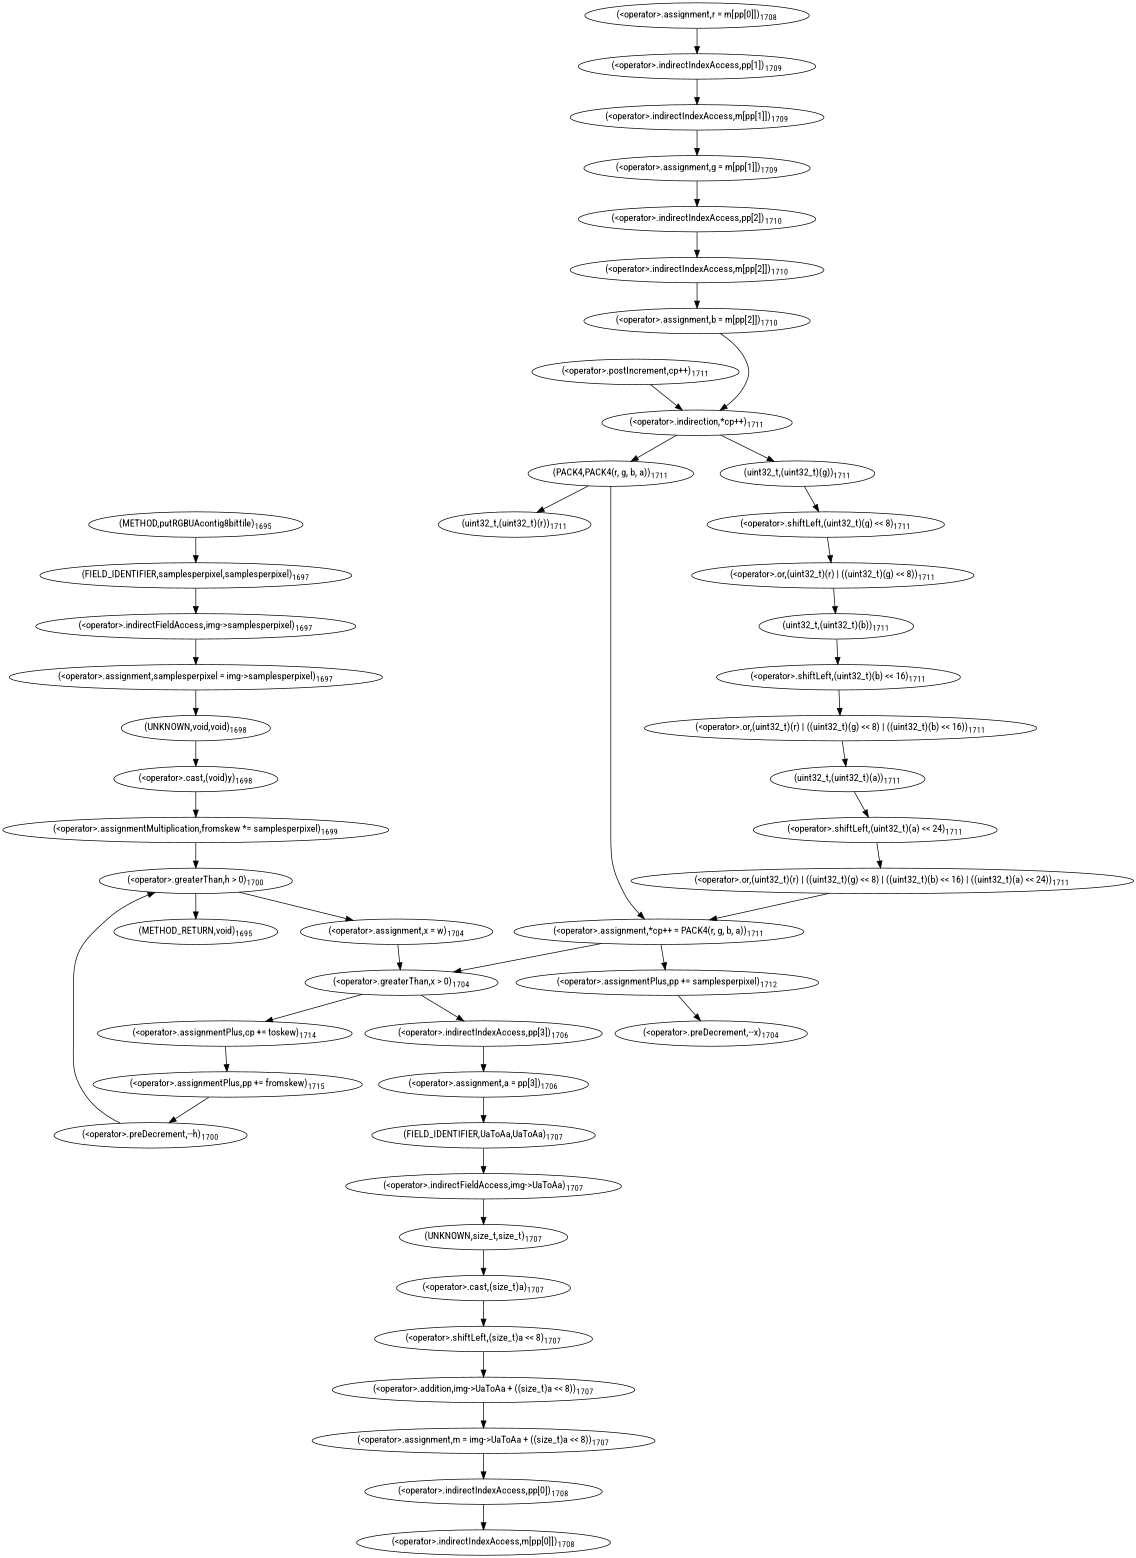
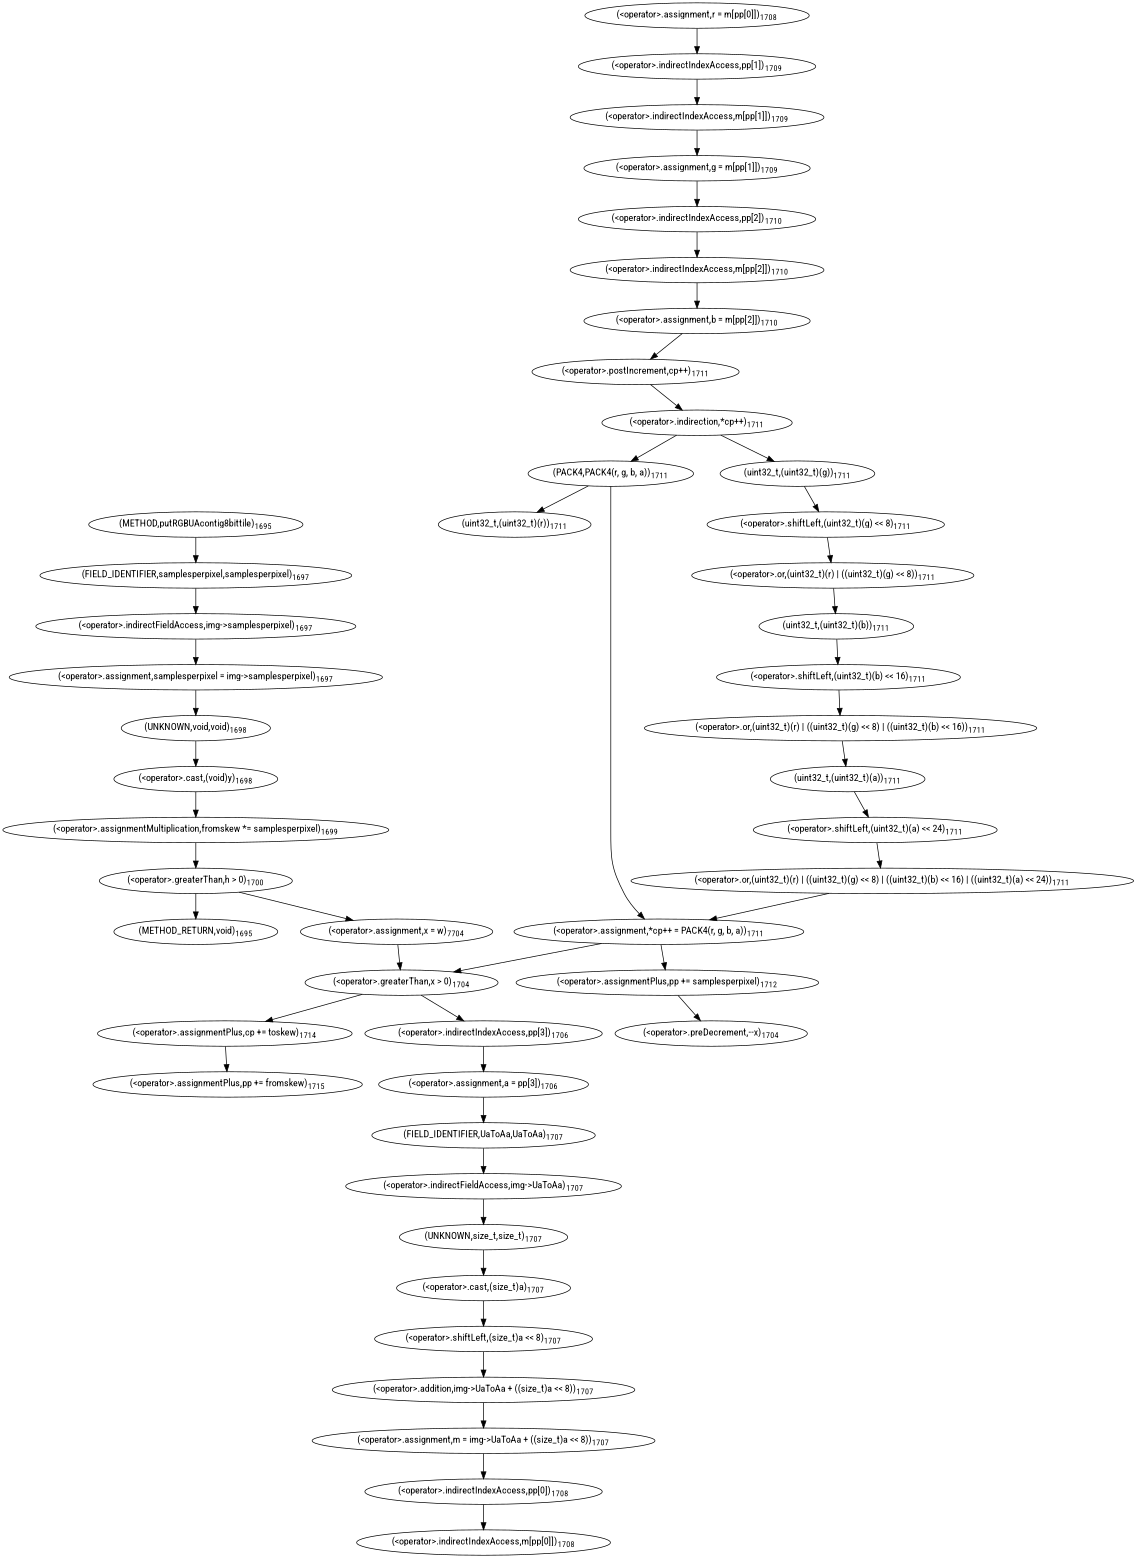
  digraph {
    fontname="Roboto Condensed"
    node [fontname="Roboto Condensed"]
    edge [fontname="Roboto Condensed"]
    n1 [label=<(&lt;operator&gt;.assignment,samplesperpixel = img-&gt;samplesperpixel)<SUB>1697</SUB>>]
    n2 [label=<(UNKNOWN,void,void)<SUB>1698</SUB>>]
    n3 [label=<(&lt;operator&gt;.cast,(void)y)<SUB>1698</SUB>>]
    n4 [label=<(&lt;operator&gt;.assignmentMultiplication,fromskew *= samplesperpixel)<SUB>1699</SUB>>]
    n5 [label=<(&lt;operator&gt;.greaterThan,h &gt; 0)<SUB>1700</SUB>>]
-   n6 [label=<(&lt;operator&gt;.assignment,x = w)<SUB>1704</SUB>>]
+   n6 [label=<(&lt;operator&gt;.assignment,x = w)<SUB>7704</SUB>>]
    n7 [label=<(METHOD_RETURN,void)<SUB>1695</SUB>>]
    n8 [label=<(&lt;operator&gt;.indirectFieldAccess,img-&gt;samplesperpixel)<SUB>1697</SUB>>]
    n9 [label=<(&lt;operator&gt;.greaterThan,x &gt; 0)<SUB>1704</SUB>>]
-   n10 [label=<(&lt;operator&gt;.preDecrement,--h)<SUB>1700</SUB>>]
    n11 [label=<(FIELD_IDENTIFIER,samplesperpixel,samplesperpixel)<SUB>1697</SUB>>]
    n12 [label=<(&lt;operator&gt;.assignmentPlus,cp += toskew)<SUB>1714</SUB>>]
    n13 [label=<(&lt;operator&gt;.assignmentPlus,pp += fromskew)<SUB>1715</SUB>>]
    n14 [label=<(&lt;operator&gt;.indirectIndexAccess,pp[3])<SUB>1706</SUB>>]
    n15 [label=<(&lt;operator&gt;.assignment,a = pp[3])<SUB>1706</SUB>>]
    n16 [label=<(&lt;operator&gt;.preDecrement,--x)<SUB>1704</SUB>>]
    n17 [label=<(FIELD_IDENTIFIER,UaToAa,UaToAa)<SUB>1707</SUB>>]
    n18 [label=<(&lt;operator&gt;.indirectFieldAccess,img-&gt;UaToAa)<SUB>1707</SUB>>]
    n19 [label=<(&lt;operator&gt;.assignment,m = img-&gt;UaToAa + ((size_t)a &lt;&lt; 8))<SUB>1707</SUB>>]
    n20 [label=<(&lt;operator&gt;.indirectIndexAccess,pp[0])<SUB>1708</SUB>>]
    n21 [label=<(&lt;operator&gt;.indirectIndexAccess,m[pp[0]])<SUB>1708</SUB>>]
    n22 [label=<(&lt;operator&gt;.assignment,r = m[pp[0]])<SUB>1708</SUB>>]
    n23 [label=<(&lt;operator&gt;.indirectIndexAccess,pp[1])<SUB>1709</SUB>>]
    n24 [label=<(&lt;operator&gt;.indirectIndexAccess,m[pp[1]])<SUB>1709</SUB>>]
    n25 [label=<(&lt;operator&gt;.assignment,g = m[pp[1]])<SUB>1709</SUB>>]
    n26 [label=<(&lt;operator&gt;.indirectIndexAccess,pp[2])<SUB>1710</SUB>>]
    n27 [label=<(&lt;operator&gt;.indirectIndexAccess,m[pp[2]])<SUB>1710</SUB>>]
    n28 [label=<(&lt;operator&gt;.assignment,b = m[pp[2]])<SUB>1710</SUB>>]
    n29 [label=<(&lt;operator&gt;.postIncrement,cp++)<SUB>1711</SUB>>]
    n30 [label=<(&lt;operator&gt;.indirection,*cp++)<SUB>1711</SUB>>]
    n31 [label=<(&lt;operator&gt;.assignment,*cp++ = PACK4(r, g, b, a))<SUB>1711</SUB>>]
    n32 [label=<(&lt;operator&gt;.assignmentPlus,pp += samplesperpixel)<SUB>1712</SUB>>]
    n33 [label=<(&lt;operator&gt;.addition,img-&gt;UaToAa + ((size_t)a &lt;&lt; 8))<SUB>1707</SUB>>]
    n34 [label=<(PACK4,PACK4(r, g, b, a))<SUB>1711</SUB>>]
    n35 [label=<(uint32_t,(uint32_t)(g))<SUB>1711</SUB>>]
    n36 [label=<(uint32_t,(uint32_t)(r))<SUB>1711</SUB>>]
    n37 [label=<(UNKNOWN,size_t,size_t)<SUB>1707</SUB>>]
    n38 [label=<(&lt;operator&gt;.cast,(size_t)a)<SUB>1707</SUB>>]
    n39 [label=<(&lt;operator&gt;.shiftLeft,(size_t)a &lt;&lt; 8)<SUB>1707</SUB>>]
    n40 [label=<(&lt;operator&gt;.or,(uint32_t)(r) | ((uint32_t)(g) &lt;&lt; 8) | ((uint32_t)(b) &lt;&lt; 16) | ((uint32_t)(a) &lt;&lt; 24))<SUB>1711</SUB>>]
    n41 [label=<(&lt;operator&gt;.or,(uint32_t)(r) | ((uint32_t)(g) &lt;&lt; 8) | ((uint32_t)(b) &lt;&lt; 16))<SUB>1711</SUB>>]
    n42 [label=<(uint32_t,(uint32_t)(a))<SUB>1711</SUB>>]
    n43 [label=<(&lt;operator&gt;.shiftLeft,(uint32_t)(a) &lt;&lt; 24)<SUB>1711</SUB>>]
    n44 [label=<(&lt;operator&gt;.or,(uint32_t)(r) | ((uint32_t)(g) &lt;&lt; 8))<SUB>1711</SUB>>]
    n45 [label=<(uint32_t,(uint32_t)(b))<SUB>1711</SUB>>]
    n46 [label=<(&lt;operator&gt;.shiftLeft,(uint32_t)(b) &lt;&lt; 16)<SUB>1711</SUB>>]
    n47 [label=<(&lt;operator&gt;.shiftLeft,(uint32_t)(g) &lt;&lt; 8)<SUB>1711</SUB>>]
    n48 [label=<(METHOD,putRGBUAcontig8bittile)<SUB>1695</SUB>>]
    n1 -> n2
    n2 -> n3
    n3 -> n4
    n4 -> n5
    n5 -> n6
    n5 -> n7
    n6 -> n9
    n8 -> n1
    n9 -> n12
    n9 -> n14
-   n10 -> n5
    n11 -> n8
    n12 -> n13
-   n13 -> n10
    n14 -> n15
    n15 -> n17
    n17 -> n18
    n18 -> n37
    n19 -> n20
    n20 -> n21
    n22 -> n23
    n23 -> n24
    n24 -> n25
    n25 -> n26
    n26 -> n27
    n27 -> n28
-   n28 -> n30
+   n28 -> n29
    n29 -> n30
    n30 -> n34
    n30 -> n35
    n31 -> n9
    n31 -> n32
    n32 -> n16
    n33 -> n19
    n34 -> n31
    n34 -> n36
    n35 -> n47
    n37 -> n38
    n38 -> n39
    n39 -> n33
    n40 -> n31
    n41 -> n42
    n42 -> n43
    n43 -> n40
    n44 -> n45
    n45 -> n46
    n46 -> n41
    n47 -> n44
    n48 -> n11
  }
